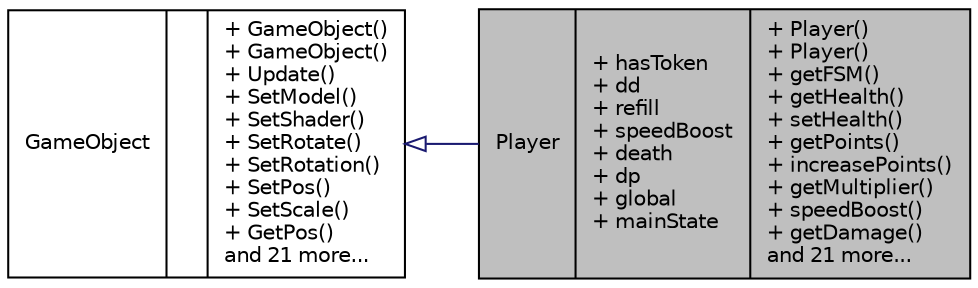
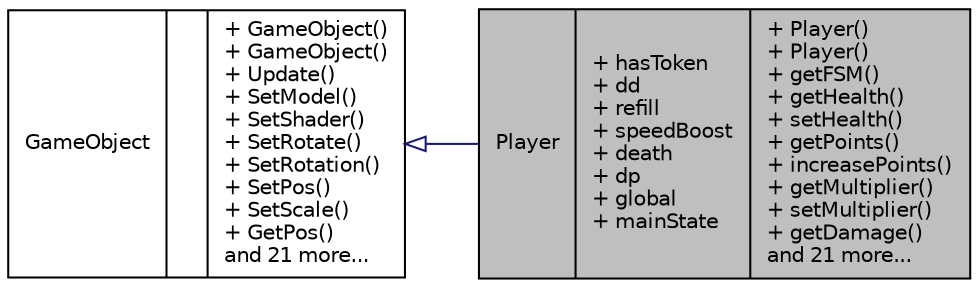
  digraph {
    rankdir=LR
    node [color=black fontname=Helvetica fontsize=10 shape=record style=filled]
-   n1 [fillcolor=grey75 fontcolor=black height=0.2 label="{Player\n|+ hasToken\l+ dd\l+ refill\l+ speedBoost\l+ death\l+ dp\l+ global\l+ mainState\l|+ Player()\l+ Player()\l+ getFSM()\l+ getHealth()\l+ setHealth()\l+ getPoints()\l+ increasePoints()\l+ getMultiplier()\l+ speedBoost()\l+ getDamage()\land 21 more...\l}" width=0.4]
+   n1 [fillcolor=grey75 fontcolor=black height=0.2 label="{Player\n|+ hasToken\l+ dd\l+ refill\l+ speedBoost\l+ death\l+ dp\l+ global\l+ mainState\l|+ Player()\l+ Player()\l+ getFSM()\l+ getHealth()\l+ setHealth()\l+ getPoints()\l+ increasePoints()\l+ getMultiplier()\l+ setMultiplier()\l+ getDamage()\land 21 more...\l}" width=0.4]
    n2 [fillcolor=white height=0.2 label="{GameObject\n||+ GameObject()\l+ GameObject()\l+ Update()\l+ SetModel()\l+ SetShader()\l+ SetRotate()\l+ SetRotation()\l+ SetPos()\l+ SetScale()\l+ GetPos()\land 21 more...\l}" width=0.4]
    n2 -> n1 [arrowtail=onormal color=midnightblue dir=back fontname=Helvetica fontsize=10 labelfontname=Helvetica labelfontsize=10 style=solid]
  }
